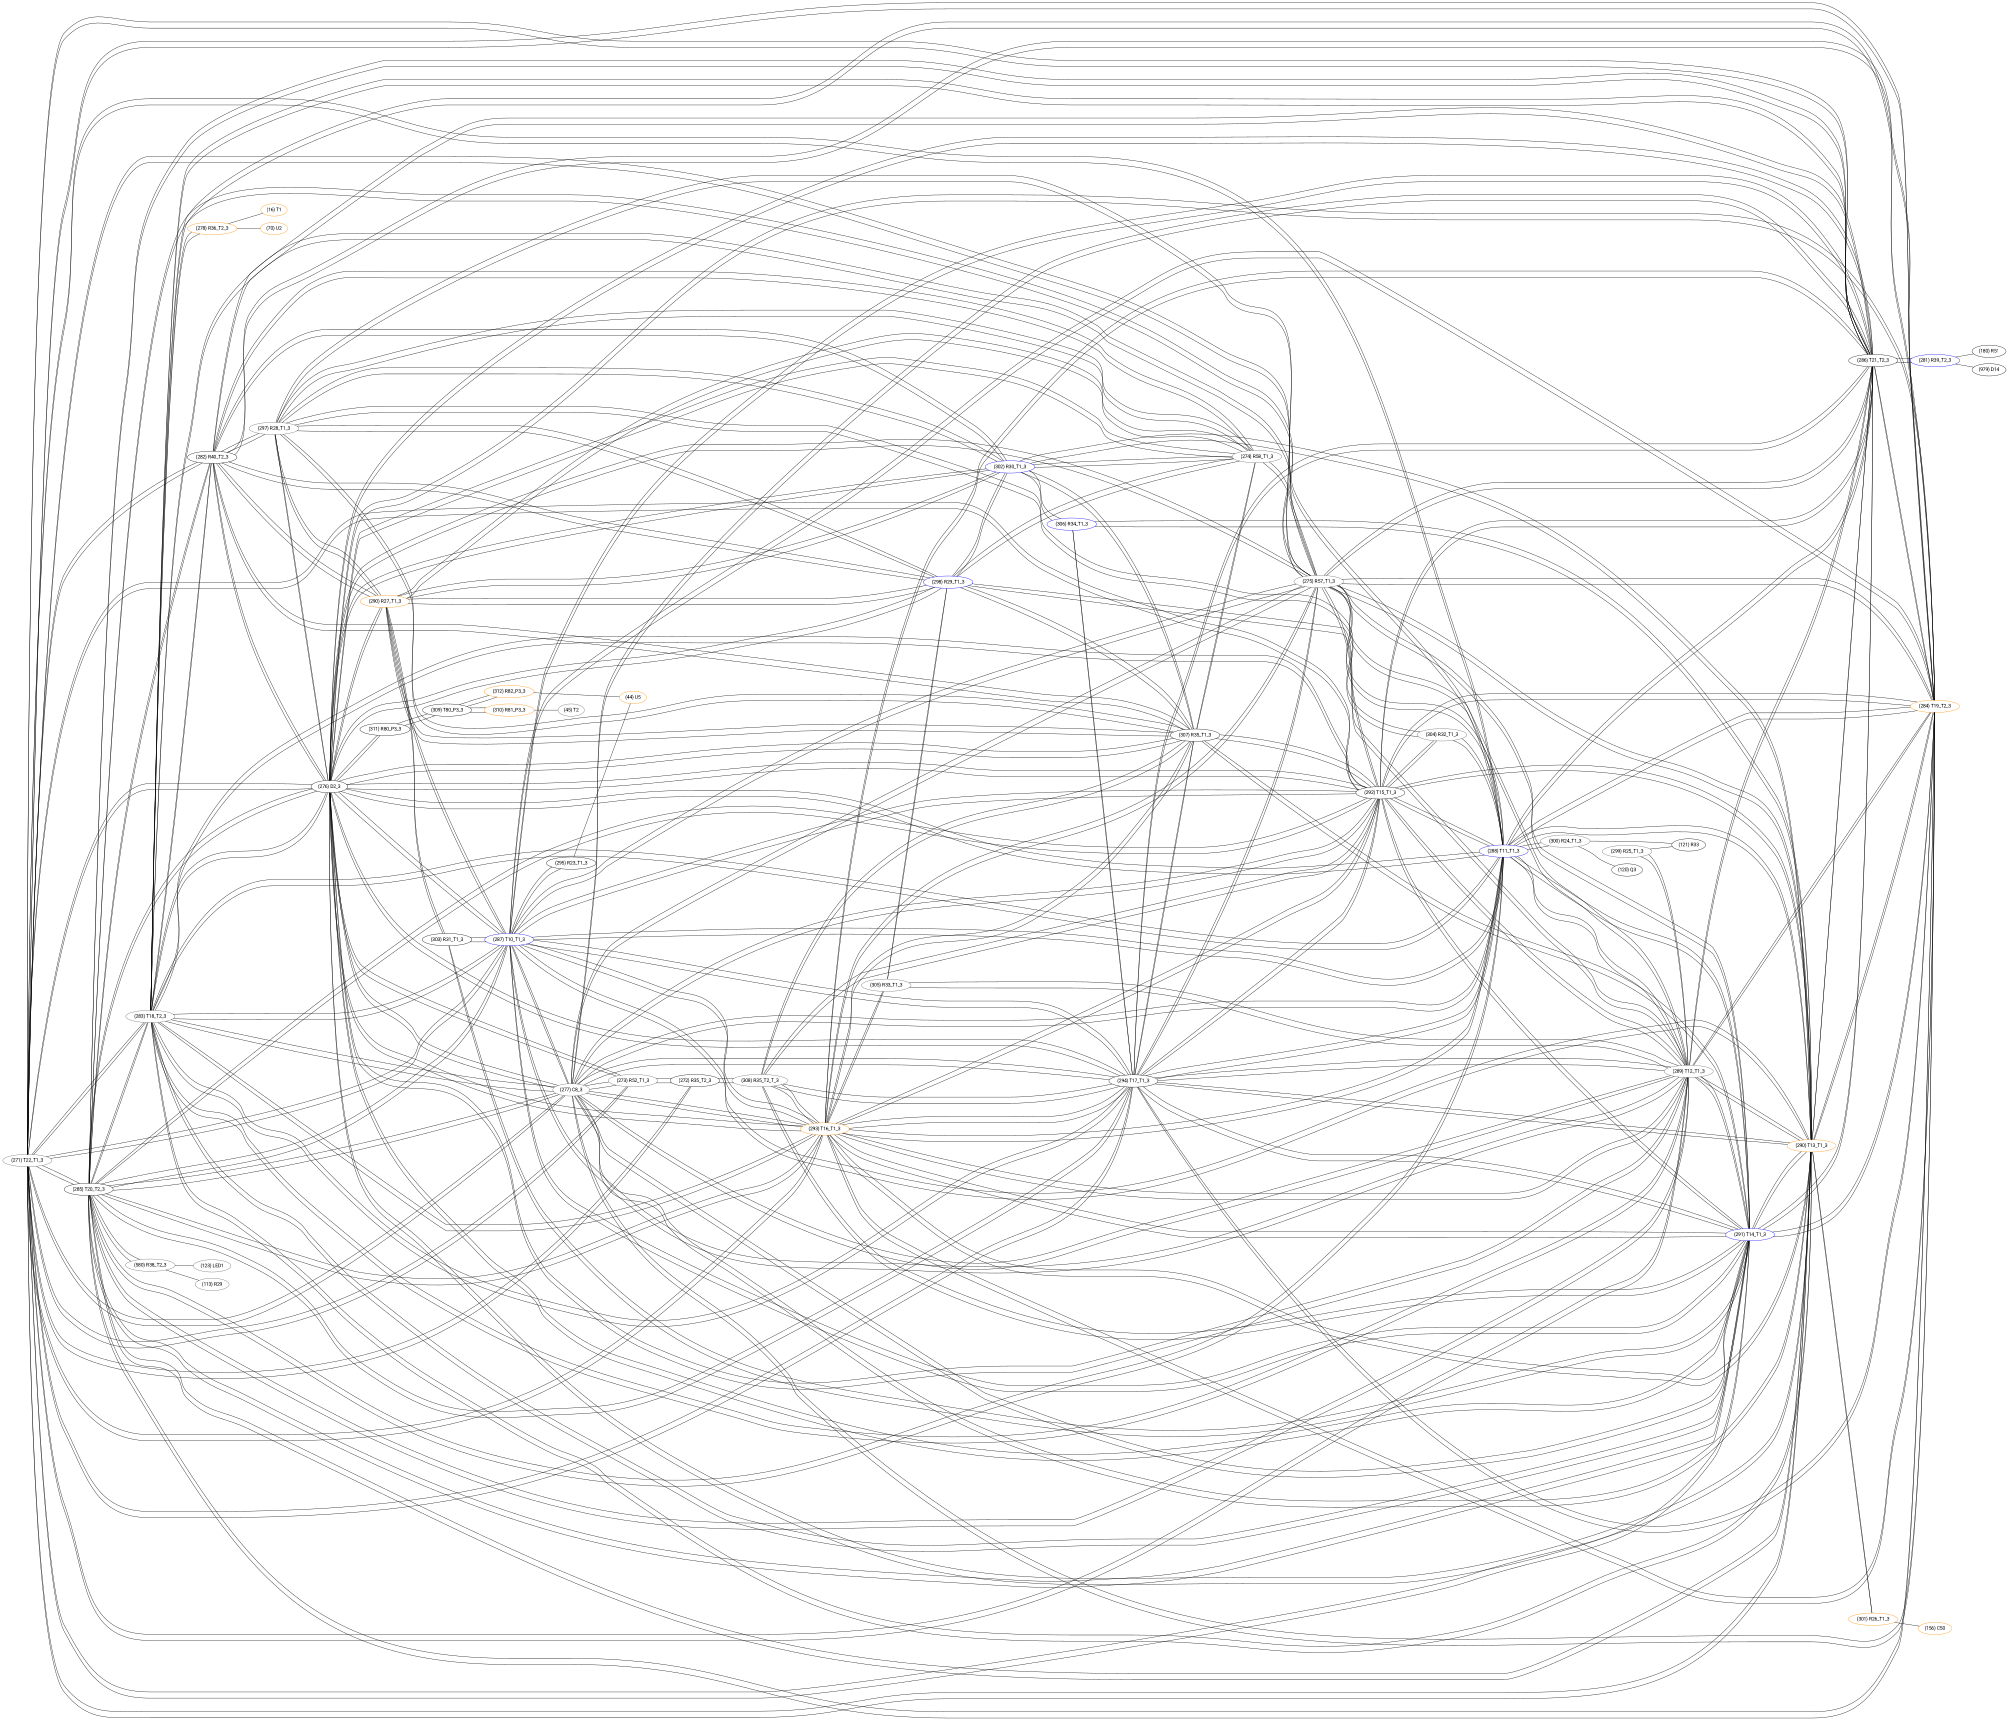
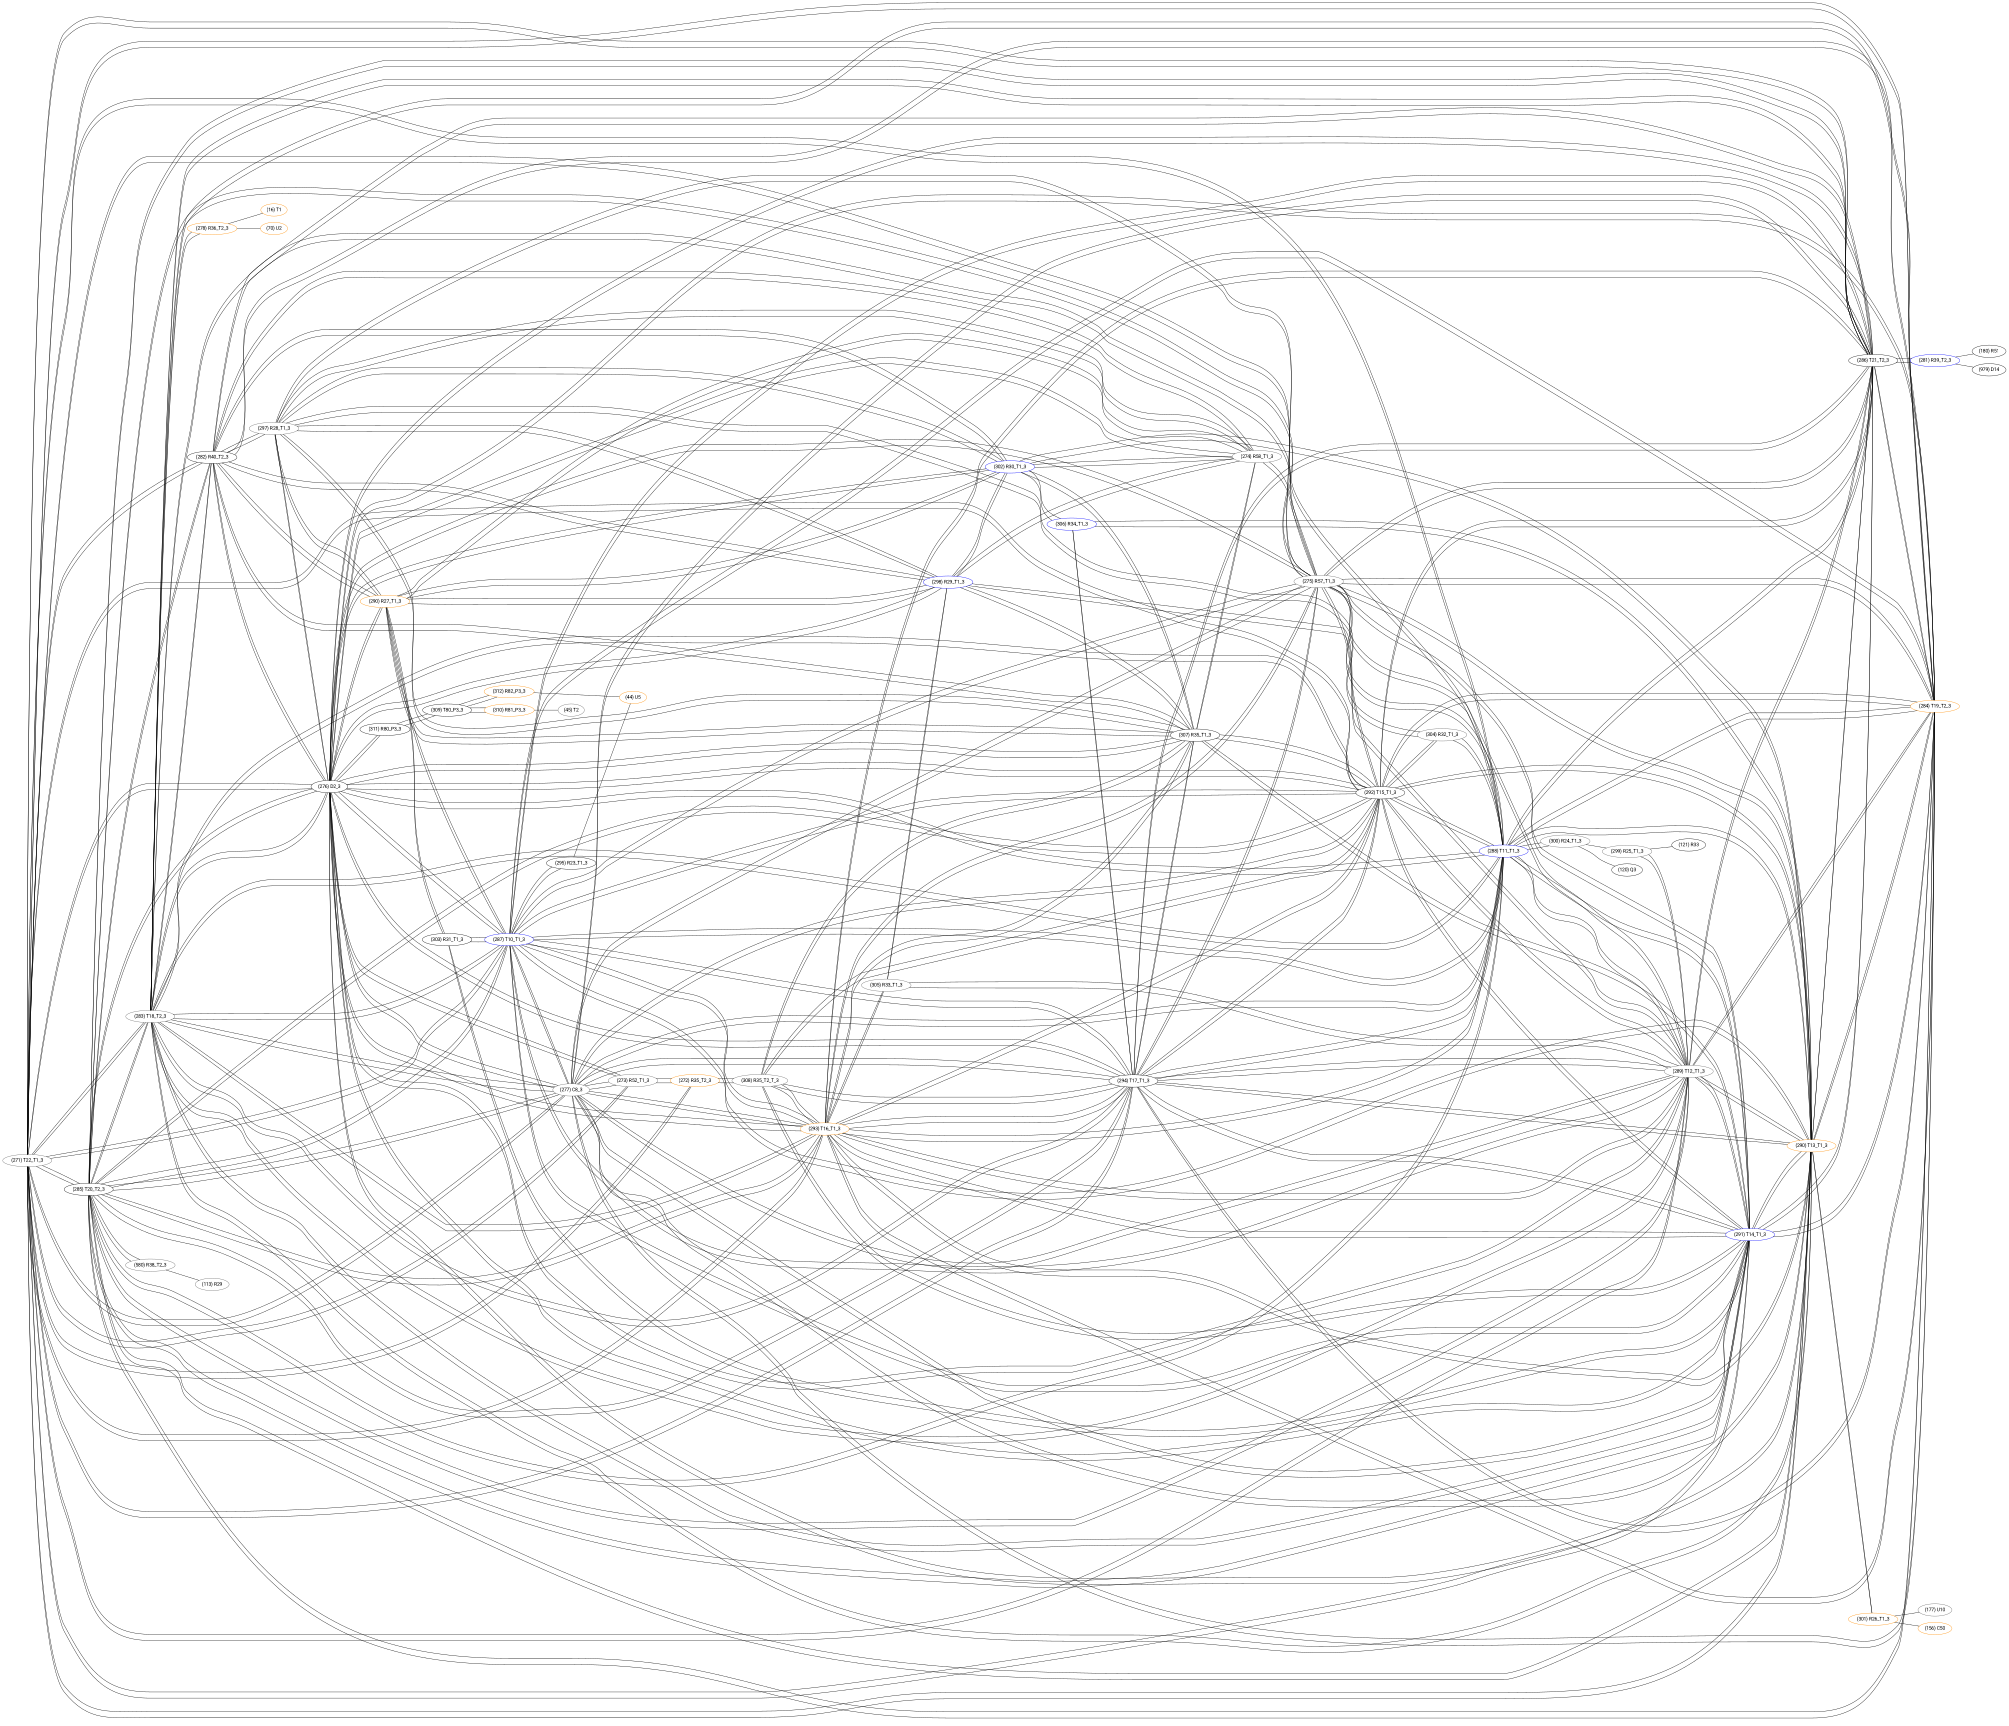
  graph {
    fontname=Roboto
    rankdir=LR
    node [color=gray40 fontname=Roboto]
    edge [fontname=Roboto]
    n1 [label="(271) T22_T1_3"]
    n2 [color=black label="(285) T20_T2_3"]
    n3 [label="(283) T18_T2_3"]
    n4 [color=darkorange label="(284) T19_T2_3"]
    n5 [color=black label="(286) T21_T2_3"]
    n6 [label="(275) R57_T1_3"]
    n7 [color=black label="(276) D2_3"]
    n8 [color=blue label="(288) T11_T1_3"]
    n9 [color=darkorange label="(293) T16_T1_3"]
    n10 [color=black label="(294) T17_T1_3"]
    n11 [color=blue label="(287) T10_T1_3"]
    n12 [label="(289) T12_T1_3"]
    n13 [color=darkorange label="(290) T13_T1_3"]
    n14 [color=blue label="(291) T14_T1_3"]
    n15 [color=black label="(292) T15_T1_3"]
    n16 [label="(277) C8_3"]
    n17 [color=black label="(282) R40_T2_3"]
    n18 [label="(273) R52_T1_3"]
-   n19 [color=black label="(272) R35_T2_3"]
+   n19 [color=darkorange label="(272) R35_T2_3"]
    n20 [label="(580) R38_T2_3"]
    n21 [color=darkorange label="(278) R36_T2_3"]
    n22 [color=blue label="(281) R39_T2_3"]
    n23 [label="(274) R58_T1_3"]
    n24 [color=blue label="(298) R29_T1_3"]
    n25 [color=black label="(307) R35_T1_3"]
    n26 [color=blue label="(302) R30_T1_3"]
    n27 [color=darkorange label="(290) R27_T1_3"]
    n28 [label="(297) R28_T1_3"]
    n29 [color=black label="(311) R80_P3_3"]
    n30 [label="(300) R24_T1_3"]
    n31 [label="(304) R32_T1_3"]
    n32 [label="(308) R35_T2_T_3"]
    n33 [label="(305) R33_T1_3"]
    n34 [color=blue label="(306) R34_T1_3"]
    n35 [color=black label="(295) R23_T1_3"]
    n36 [color=black label="(303) R31_T1_3"]
    n37 [label="(299) R25_T1_3"]
    n38 [color=darkorange label="(301) R26_T1_3"]
-   n39 [label="(123) LED1"]
    n40 [label="(113) R29"]
    n41 [color=darkorange label="(70) U2"]
    n42 [color=darkorange label="(16) T1"]
    n43 [color=black label="(180) R51"]
    n44 [color=black label="(979) D14"]
    n45 [color=black label="(309) T80_P3_3"]
    n46 [color=black label="(120) Q3"]
    n47 [color=black label="(121) R33"]
    n48 [color=darkorange label="(44) U5"]
+   n49 [label="(177) U10"]
    n50 [color=darkorange label="(156) C50"]
    n51 [color=darkorange label="(310) R81_P3_3"]
    n52 [color=darkorange label="(312) R82_P3_3"]
    n53 [label="(45) T2"]
    n1 -- n2
    n1 -- n3
    n1 -- n4
    n1 -- n5
    n1 -- n6
    n1 -- n7
    n1 -- n8
    n1 -- n9
    n1 -- n10
    n1 -- n11
    n1 -- n12
    n1 -- n13
    n1 -- n14
    n1 -- n15
    n1 -- n16
    n1 -- n17
    n1 -- n18
    n1 -- n19
    n2 -- n1
    n2 -- n3
    n2 -- n4
    n2 -- n5
    n2 -- n6
    n2 -- n7
    n2 -- n8
    n2 -- n9
    n2 -- n10
    n2 -- n11
    n2 -- n12
    n2 -- n13
    n2 -- n14
    n2 -- n15
    n2 -- n16
    n2 -- n17
    n2 -- n20
    n3 -- n1
    n3 -- n2
    n3 -- n4
    n3 -- n5
    n3 -- n6
    n3 -- n7
    n3 -- n8
    n3 -- n9
    n3 -- n10
    n3 -- n11
    n3 -- n12
    n3 -- n13
    n3 -- n14
    n3 -- n15
    n3 -- n16
    n3 -- n17
    n3 -- n21
    n4 -- n1
    n4 -- n2
    n4 -- n3
    n4 -- n5
    n4 -- n6
    n4 -- n7
    n4 -- n8
    n4 -- n9
    n4 -- n10
    n4 -- n11
    n4 -- n12
    n4 -- n13
    n4 -- n14
    n4 -- n15
    n4 -- n16
    n4 -- n17
    n5 -- n1
    n5 -- n2
    n5 -- n3
    n5 -- n4
    n5 -- n6
    n5 -- n7
    n5 -- n8
    n5 -- n9
    n5 -- n10
    n5 -- n11
    n5 -- n12
    n5 -- n13
    n5 -- n14
    n5 -- n15
    n5 -- n16
    n5 -- n17
    n5 -- n22
    n6 -- n1
    n6 -- n2
    n6 -- n3
    n6 -- n4
    n6 -- n5
    n6 -- n7
    n6 -- n8
    n6 -- n9
    n6 -- n10
    n6 -- n11
    n6 -- n12
    n6 -- n13
    n6 -- n14
    n6 -- n15
    n6 -- n16
    n6 -- n23
    n7 -- n1
    n7 -- n2
    n7 -- n3
    n7 -- n4
    n7 -- n5
    n7 -- n6
    n7 -- n8
    n7 -- n9
    n7 -- n10
    n7 -- n11
    n7 -- n12
    n7 -- n13
    n7 -- n14
    n7 -- n15
    n7 -- n16
    n7 -- n17
    n7 -- n18
    n7 -- n23
    n7 -- n24
    n7 -- n25
    n7 -- n26
    n7 -- n27
    n7 -- n28
    n7 -- n29
    n8 -- n1
    n8 -- n2
    n8 -- n3
    n8 -- n4
    n8 -- n5
    n8 -- n6
    n8 -- n7
    n8 -- n9
    n8 -- n10
    n8 -- n11
    n8 -- n12
    n8 -- n13
    n8 -- n14
    n8 -- n15
    n8 -- n16
    n8 -- n28
    n8 -- n30
    n8 -- n31
    n9 -- n1
    n9 -- n2
    n9 -- n3
    n9 -- n4
    n9 -- n5
    n9 -- n6
    n9 -- n7
    n9 -- n8
    n9 -- n10
    n9 -- n11
    n9 -- n12
    n9 -- n13
    n9 -- n14
    n9 -- n15
    n9 -- n16
    n9 -- n25
    n9 -- n32
    n9 -- n33
    n10 -- n1
    n10 -- n2
    n10 -- n3
    n10 -- n4
    n10 -- n5
    n10 -- n6
    n10 -- n7
    n10 -- n8
    n10 -- n9
    n10 -- n11
    n10 -- n12
    n10 -- n13
    n10 -- n14
    n10 -- n15
    n10 -- n16
    n10 -- n25
    n10 -- n32
    n10 -- n34
    n11 -- n1
    n11 -- n2
    n11 -- n3
    n11 -- n4
    n11 -- n5
    n11 -- n6
    n11 -- n7
    n11 -- n8
    n11 -- n9
    n11 -- n10
    n11 -- n12
    n11 -- n13
    n11 -- n14
    n11 -- n15
    n11 -- n16
    n11 -- n27
    n11 -- n35
    n11 -- n36
    n12 -- n1
    n12 -- n2
    n12 -- n3
    n12 -- n4
    n12 -- n5
    n12 -- n6
    n12 -- n7
    n12 -- n8
    n12 -- n9
    n12 -- n10
    n12 -- n11
    n12 -- n13
    n12 -- n14
    n12 -- n15
    n12 -- n16
    n12 -- n24
    n12 -- n33
    n12 -- n37
    n13 -- n1
    n13 -- n2
    n13 -- n3
    n13 -- n4
    n13 -- n5
    n13 -- n6
    n13 -- n7
    n13 -- n8
    n13 -- n9
    n13 -- n10
    n13 -- n11
    n13 -- n12
    n13 -- n14
    n13 -- n15
    n13 -- n16
    n13 -- n26
    n13 -- n34
    n13 -- n38
    n14 -- n1
    n14 -- n2
    n14 -- n3
    n14 -- n4
    n14 -- n5
    n14 -- n6
    n14 -- n7
    n14 -- n8
    n14 -- n9
    n14 -- n10
    n14 -- n11
    n14 -- n12
    n14 -- n13
    n14 -- n15
    n14 -- n16
    n14 -- n25
    n14 -- n32
    n14 -- n36
    n15 -- n1
    n15 -- n2
    n15 -- n3
    n15 -- n4
    n15 -- n5
    n15 -- n6
    n15 -- n7
    n15 -- n8
    n15 -- n9
    n15 -- n10
    n15 -- n11
    n15 -- n12
    n15 -- n13
    n15 -- n14
    n15 -- n16
    n15 -- n25
    n15 -- n31
    n15 -- n32
    n16 -- n1
    n16 -- n2
    n16 -- n3
    n16 -- n4
    n16 -- n5
    n16 -- n6
    n16 -- n7
    n16 -- n8
    n16 -- n9
    n16 -- n10
    n16 -- n11
    n16 -- n12
    n16 -- n13
    n16 -- n14
    n16 -- n15
    n16 -- n18
    n17 -- n1
    n17 -- n2
    n17 -- n3
    n17 -- n4
    n17 -- n5
    n17 -- n7
    n17 -- n23
    n17 -- n24
    n17 -- n25
    n17 -- n26
    n17 -- n27
    n17 -- n28
    n18 -- n1
    n18 -- n7
    n18 -- n16
    n18 -- n19
    n19 -- n1
    n19 -- n18
    n19 -- n32
    n20 -- n2
-   n20 -- n39
    n20 -- n40
    n21 -- n3
    n21 -- n41
    n21 -- n42
    n22 -- n5
    n22 -- n43
    n22 -- n44
    n23 -- n6
    n23 -- n7
    n23 -- n17
    n23 -- n24
    n23 -- n25
    n23 -- n26
    n23 -- n27
    n23 -- n28
    n24 -- n7
    n24 -- n12
    n24 -- n17
    n24 -- n23
    n24 -- n25
    n24 -- n26
    n24 -- n27
    n24 -- n28
    n24 -- n33
    n25 -- n7
    n25 -- n9
    n25 -- n10
    n25 -- n14
    n25 -- n15
    n25 -- n17
    n25 -- n23
    n25 -- n24
    n25 -- n26
    n25 -- n27
    n25 -- n28
    n25 -- n32
    n26 -- n7
    n26 -- n13
    n26 -- n17
    n26 -- n23
    n26 -- n24
    n26 -- n25
    n26 -- n27
    n26 -- n28
    n26 -- n34
    n27 -- n7
    n27 -- n11
    n27 -- n17
    n27 -- n23
    n27 -- n24
    n27 -- n25
    n27 -- n26
    n27 -- n28
    n27 -- n36
    n28 -- n7
    n28 -- n8
    n28 -- n17
    n28 -- n23
    n28 -- n24
    n28 -- n25
    n28 -- n26
    n28 -- n27
    n28 -- n31
    n29 -- n7
    n29 -- n45
    n30 -- n8
    n30 -- n46
-   n30 -- n47
+   n30 -- n37
    n31 -- n8
    n31 -- n15
    n31 -- n28
    n32 -- n9
    n32 -- n10
    n32 -- n14
    n32 -- n15
    n32 -- n19
    n32 -- n25
    n33 -- n9
    n33 -- n12
    n33 -- n24
    n34 -- n10
    n34 -- n13
    n34 -- n26
    n35 -- n11
    n35 -- n48
    n36 -- n11
    n36 -- n14
    n36 -- n27
    n37 -- n12
    n37 -- n47
    n38 -- n13
+   n38 -- n49
    n38 -- n50
    n45 -- n29
    n45 -- n51
    n45 -- n52
    n51 -- n45
    n51 -- n53
    n52 -- n45
    n52 -- n48
  }
